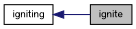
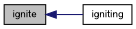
  digraph {
    rankdir=LR
    fontname=Roboto
    node [color=black fontname=Roboto fontsize=10 shape=record]
    n1 [fillcolor=grey75 fontcolor=black height=0.2 label=ignite style=filled width=0.4]
    n2 [height=0.2 label=igniting width=0.4]
-   n2 -> n1 [color=midnightblue dir=back fontname=Roboto fontsize=10 labelfontname=Helvetica labelfontsize=10 style=solid]
+   n1 -> n2 [color=midnightblue dir=back fontname=Roboto fontsize=10 labelfontname=Helvetica labelfontsize=10 style=solid]
  }
